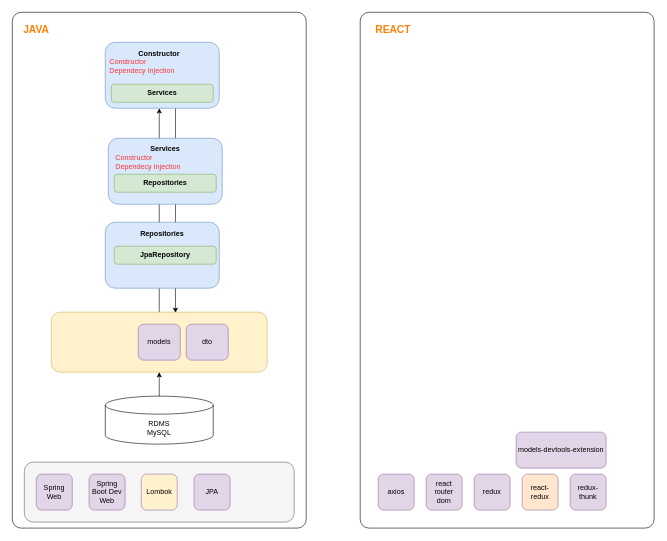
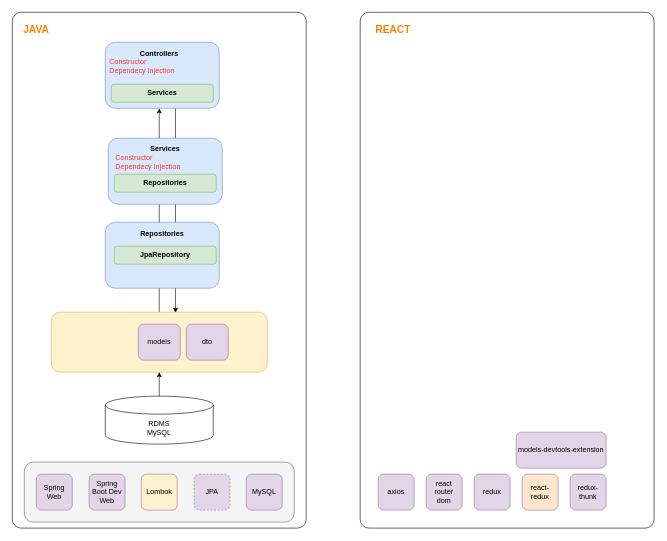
  <mxCell id="0" />
  <mxCell id="1" parent="0" />
  <mxCell id="2" value="" style="rounded=1;whiteSpace=wrap;html=1;arcSize=3;" parent="1" vertex="1"><mxGeometry x="20" y="20" width="490" height="860" as="geometry" /></mxCell>
  <mxCell id="3" value="" style="rounded=1;whiteSpace=wrap;html=1;fontColor=#333333;align=center;fillColor=#f5f5f5;strokeColor=#666666;" parent="1" vertex="1"><mxGeometry x="40" y="770" width="450" height="100" as="geometry" /></mxCell>
  <mxCell id="4" style="edgeStyle=orthogonalEdgeStyle;rounded=0;orthogonalLoop=1;jettySize=auto;html=1;entryX=0.575;entryY=0.012;entryDx=0;entryDy=0;entryPerimeter=0;exitX=0.616;exitY=0.998;exitDx=0;exitDy=0;exitPerimeter=0;" parent="1" source="5" target="7" edge="1"><mxGeometry relative="1" as="geometry"><Array as="points" /></mxGeometry></mxCell>
  <mxCell id="5" value="" style="rounded=1;whiteSpace=wrap;html=1;fillColor=#dae8fc;strokeColor=#6c8ebf;" parent="1" vertex="1"><mxGeometry x="175" y="70" width="190" height="110" as="geometry" /></mxCell>
  <mxCell id="6" style="edgeStyle=orthogonalEdgeStyle;rounded=0;orthogonalLoop=1;jettySize=auto;html=1;" parent="1" source="7" target="5" edge="1"><mxGeometry relative="1" as="geometry"><Array as="points"><mxPoint x="250" y="540" /><mxPoint x="250" y="540" /></Array></mxGeometry></mxCell>
  <mxCell id="7" value="" style="rounded=1;whiteSpace=wrap;html=1;fillColor=#fff2cc;strokeColor=#d6b656;" parent="1" vertex="1"><mxGeometry x="85" y="520" width="360" height="100" as="geometry" /></mxCell>
  <mxCell id="8" value="Services" style="rounded=1;whiteSpace=wrap;html=1;fillColor=#d5e8d4;strokeColor=#82b366;fontStyle=1" parent="1" vertex="1"><mxGeometry x="185" y="140" width="170" height="30" as="geometry" /></mxCell>
  <mxCell id="9" value="Constructor &lt;br&gt;Dependecy Injection" style="text;html=1;strokeColor=none;fillColor=none;align=left;verticalAlign=middle;whiteSpace=wrap;rounded=0;fontColor=#FF3333;" parent="1" vertex="1"><mxGeometry x="180" y="100" width="170" height="20" as="geometry" /></mxCell>
- <mxCell id="10" value="Constructor" style="text;html=1;strokeColor=none;fillColor=none;align=center;verticalAlign=middle;whiteSpace=wrap;rounded=0;fontStyle=1" parent="1" vertex="1"><mxGeometry x="180" y="80" width="170" height="20" as="geometry" /></mxCell>
+ <mxCell id="10" value="Controllers" style="text;html=1;strokeColor=none;fillColor=none;align=center;verticalAlign=middle;whiteSpace=wrap;rounded=0;fontStyle=1" parent="1" vertex="1"><mxGeometry x="180" y="80" width="170" height="20" as="geometry" /></mxCell>
  <mxCell id="11" value="Spring Web" style="rounded=1;whiteSpace=wrap;html=1;align=center;fillColor=#e1d5e7;strokeColor=#9673a6;" parent="1" vertex="1"><mxGeometry x="60" y="790" width="60" height="60" as="geometry" /></mxCell>
  <mxCell id="12" value="Spring Boot Dev Web" style="rounded=1;whiteSpace=wrap;html=1;align=center;fillColor=#e1d5e7;strokeColor=#9673a6;" parent="1" vertex="1"><mxGeometry x="148" y="790" width="60" height="60" as="geometry" /></mxCell>
  <mxCell id="13" value="Lombok" style="rounded=1;whiteSpace=wrap;html=1;align=center;fillColor=#fff2cc;strokeColor=#9673a6;" parent="1" vertex="1"><mxGeometry x="235" y="790" width="60" height="60" as="geometry" /></mxCell>
- <mxCell id="14" value="JPA" style="rounded=1;whiteSpace=wrap;html=1;align=center;fillColor=#e1d5e7;strokeColor=#9673a6;" parent="1" vertex="1"><mxGeometry x="323" y="790" width="60" height="60" as="geometry" /></mxCell>
+ <mxCell id="14" value="JPA" style="rounded=1;whiteSpace=wrap;html=1;align=center;fillColor=#e1d5e7;strokeColor=#9673a6;dashed=1;" parent="1" vertex="1"><mxGeometry x="323" y="790" width="60" height="60" as="geometry" /></mxCell>
+ <mxCell id="15" value="MySQL" style="rounded=1;whiteSpace=wrap;html=1;align=center;fillColor=#e1d5e7;strokeColor=#9673a6;" parent="1" vertex="1"><mxGeometry x="410" y="790" width="60" height="60" as="geometry" /></mxCell>
  <mxCell id="16" style="edgeStyle=orthogonalEdgeStyle;rounded=0;orthogonalLoop=1;jettySize=auto;html=1;fontColor=#000000;" parent="1" source="17" target="7" edge="1"><mxGeometry relative="1" as="geometry" /></mxCell>
  <mxCell id="17" value="RDMS&lt;br&gt;MySQL" style="shape=cylinder3;whiteSpace=wrap;html=1;boundedLbl=1;backgroundOutline=1;size=15;fontColor=#000000;align=center;" parent="1" vertex="1"><mxGeometry x="175" y="660" width="180" height="80" as="geometry" /></mxCell>
  <mxCell id="18" value="JAVA" style="text;html=1;strokeColor=none;fillColor=none;align=center;verticalAlign=middle;whiteSpace=wrap;rounded=0;fontStyle=1;fontSize=17;fontColor=#FF8000;" parent="1" vertex="1"><mxGeometry x="40" y="40" width="40" height="20" as="geometry" /></mxCell>
  <mxCell id="19" value="" style="rounded=1;whiteSpace=wrap;html=1;fillColor=#dae8fc;strokeColor=#6c8ebf;" parent="1" vertex="1"><mxGeometry x="180" y="230" width="190" height="110" as="geometry" /></mxCell>
  <mxCell id="20" value="Services" style="text;html=1;strokeColor=none;fillColor=none;align=center;verticalAlign=middle;whiteSpace=wrap;rounded=0;fontStyle=1" parent="1" vertex="1"><mxGeometry x="190" y="237" width="170" height="20" as="geometry" /></mxCell>
  <mxCell id="21" value="models" style="rounded=1;whiteSpace=wrap;html=1;fillColor=#e1d5e7;strokeColor=#9673a6;" parent="1" vertex="1"><mxGeometry x="230" y="540" width="70" height="60" as="geometry" /></mxCell>
  <mxCell id="22" value="dto" style="rounded=1;whiteSpace=wrap;html=1;fillColor=#e1d5e7;strokeColor=#9673a6;" parent="1" vertex="1"><mxGeometry x="310" y="540" width="70" height="60" as="geometry" /></mxCell>
  <mxCell id="23" value="Repositories" style="rounded=1;whiteSpace=wrap;html=1;fillColor=#d5e8d4;strokeColor=#82b366;fontStyle=1" parent="1" vertex="1"><mxGeometry x="190" y="290" width="170" height="30" as="geometry" /></mxCell>
  <mxCell id="24" value="Constructor &lt;br&gt;Dependecy Injection" style="text;html=1;strokeColor=none;fillColor=none;align=left;verticalAlign=middle;whiteSpace=wrap;rounded=0;fontColor=#FF3333;" parent="1" vertex="1"><mxGeometry x="190" width="170" height="20" as="geometry" y="260" /></mxCell>
  <mxCell id="25" value="" style="rounded=1;whiteSpace=wrap;html=1;fillColor=#dae8fc;strokeColor=#6c8ebf;" parent="1" vertex="1"><mxGeometry x="175" y="370" width="190" height="110" as="geometry" /></mxCell>
  <mxCell id="26" value="Repositories" style="text;html=1;strokeColor=none;fillColor=none;align=center;verticalAlign=middle;whiteSpace=wrap;rounded=0;fontStyle=1" parent="1" vertex="1"><mxGeometry x="185" y="380" width="170" height="20" as="geometry" /></mxCell>
  <mxCell id="27" value="JpaRepository" style="rounded=1;whiteSpace=wrap;html=1;fillColor=#d5e8d4;strokeColor=#82b366;fontStyle=1" parent="1" vertex="1"><mxGeometry x="190" y="410" width="170" height="30" as="geometry" /></mxCell>
  <mxCell id="28" value="" style="rounded=1;whiteSpace=wrap;html=1;arcSize=3;" parent="1" vertex="1"><mxGeometry x="600" y="20" width="490" height="860" as="geometry" /></mxCell>
  <mxCell id="29" value="REACT" style="text;html=1;strokeColor=none;fillColor=none;align=center;verticalAlign=middle;whiteSpace=wrap;rounded=0;fontStyle=1;fontSize=17;fontColor=#FF8000;" parent="1" vertex="1"><mxGeometry x="620" y="40" width="70" height="20" as="geometry" /></mxCell>
  <mxCell id="30" value="axios" style="rounded=1;whiteSpace=wrap;html=1;align=center;fillColor=#e1d5e7;strokeColor=#9673a6;" parent="1" vertex="1"><mxGeometry x="630" y="790" width="60" height="60" as="geometry" /></mxCell>
  <mxCell id="31" value="react router dom" style="rounded=1;whiteSpace=wrap;html=1;align=center;fillColor=#e1d5e7;strokeColor=#9673a6;" parent="1" vertex="1"><mxGeometry x="710" y="790" width="60" height="60" as="geometry" /></mxCell>
  <mxCell id="32" value="redux" style="rounded=1;whiteSpace=wrap;html=1;align=center;fillColor=#e1d5e7;strokeColor=#9673a6;" parent="1" vertex="1"><mxGeometry x="790" y="790" width="60" height="60" as="geometry" /></mxCell>
  <mxCell id="33" value="react-redux" style="rounded=1;whiteSpace=wrap;html=1;align=center;fillColor=#ffe6cc;strokeColor=#9673a6;" parent="1" vertex="1"><mxGeometry x="870" y="790" width="60" height="60" as="geometry" /></mxCell>
  <mxCell id="34" value="redux-thunk" style="rounded=1;whiteSpace=wrap;html=1;align=center;fillColor=#e1d5e7;strokeColor=#9673a6;" parent="1" vertex="1"><mxGeometry x="950" y="790" width="60" height="60" as="geometry" /></mxCell>
  <mxCell id="35" value="models-devtools-extension" style="rounded=1;whiteSpace=wrap;html=1;align=center;fillColor=#e1d5e7;strokeColor=#9673a6;" parent="1" vertex="1"><mxGeometry x="860" y="720" width="150" height="60" as="geometry" /></mxCell>
